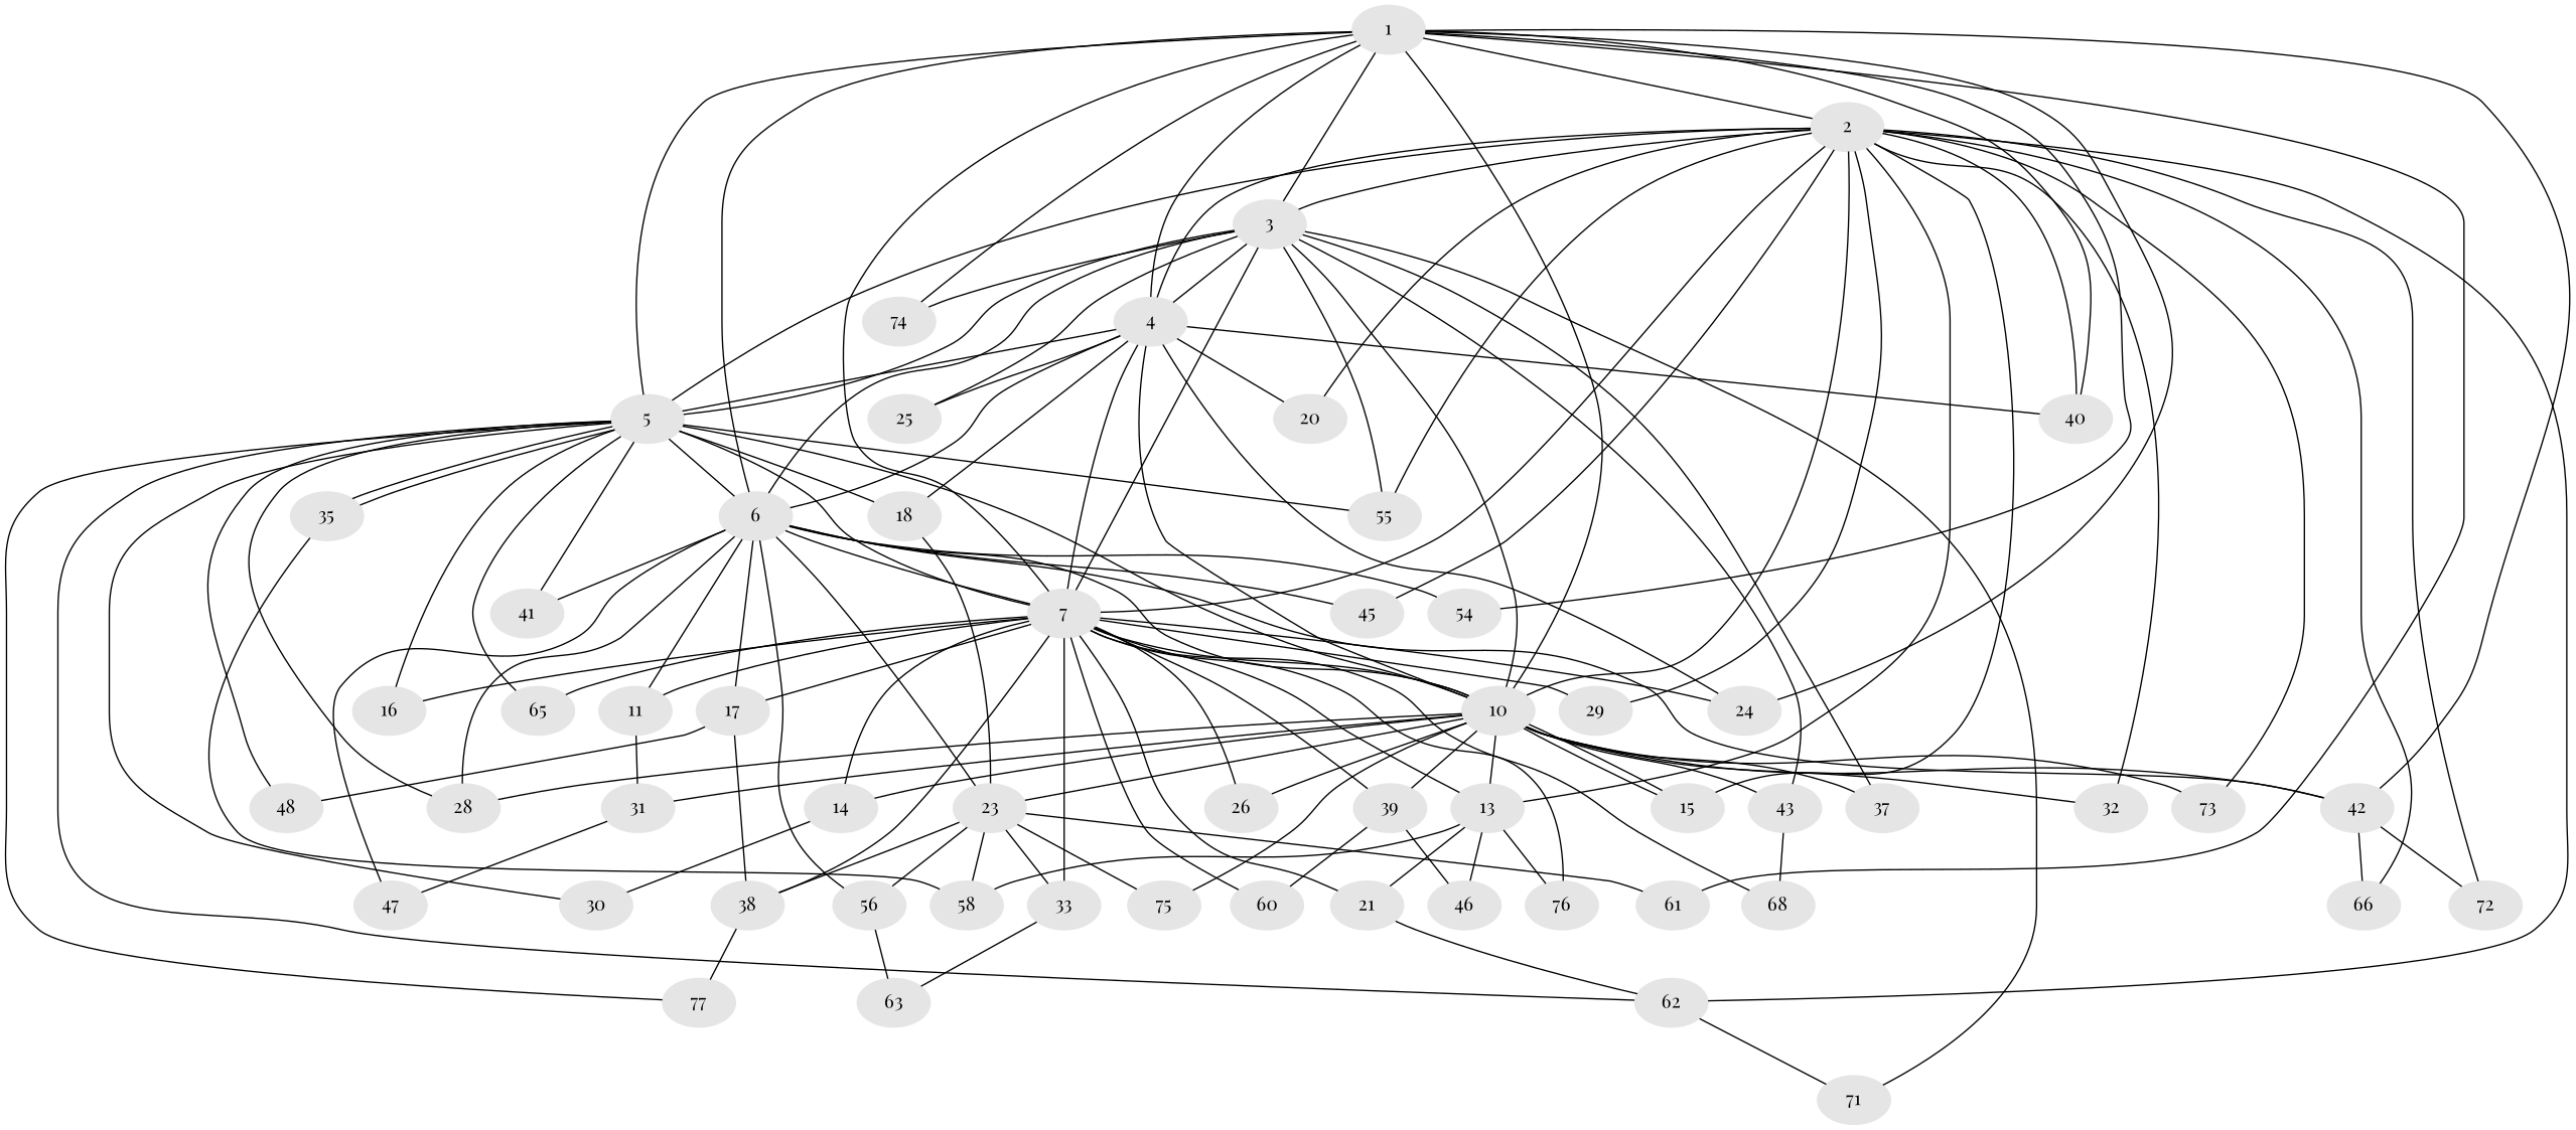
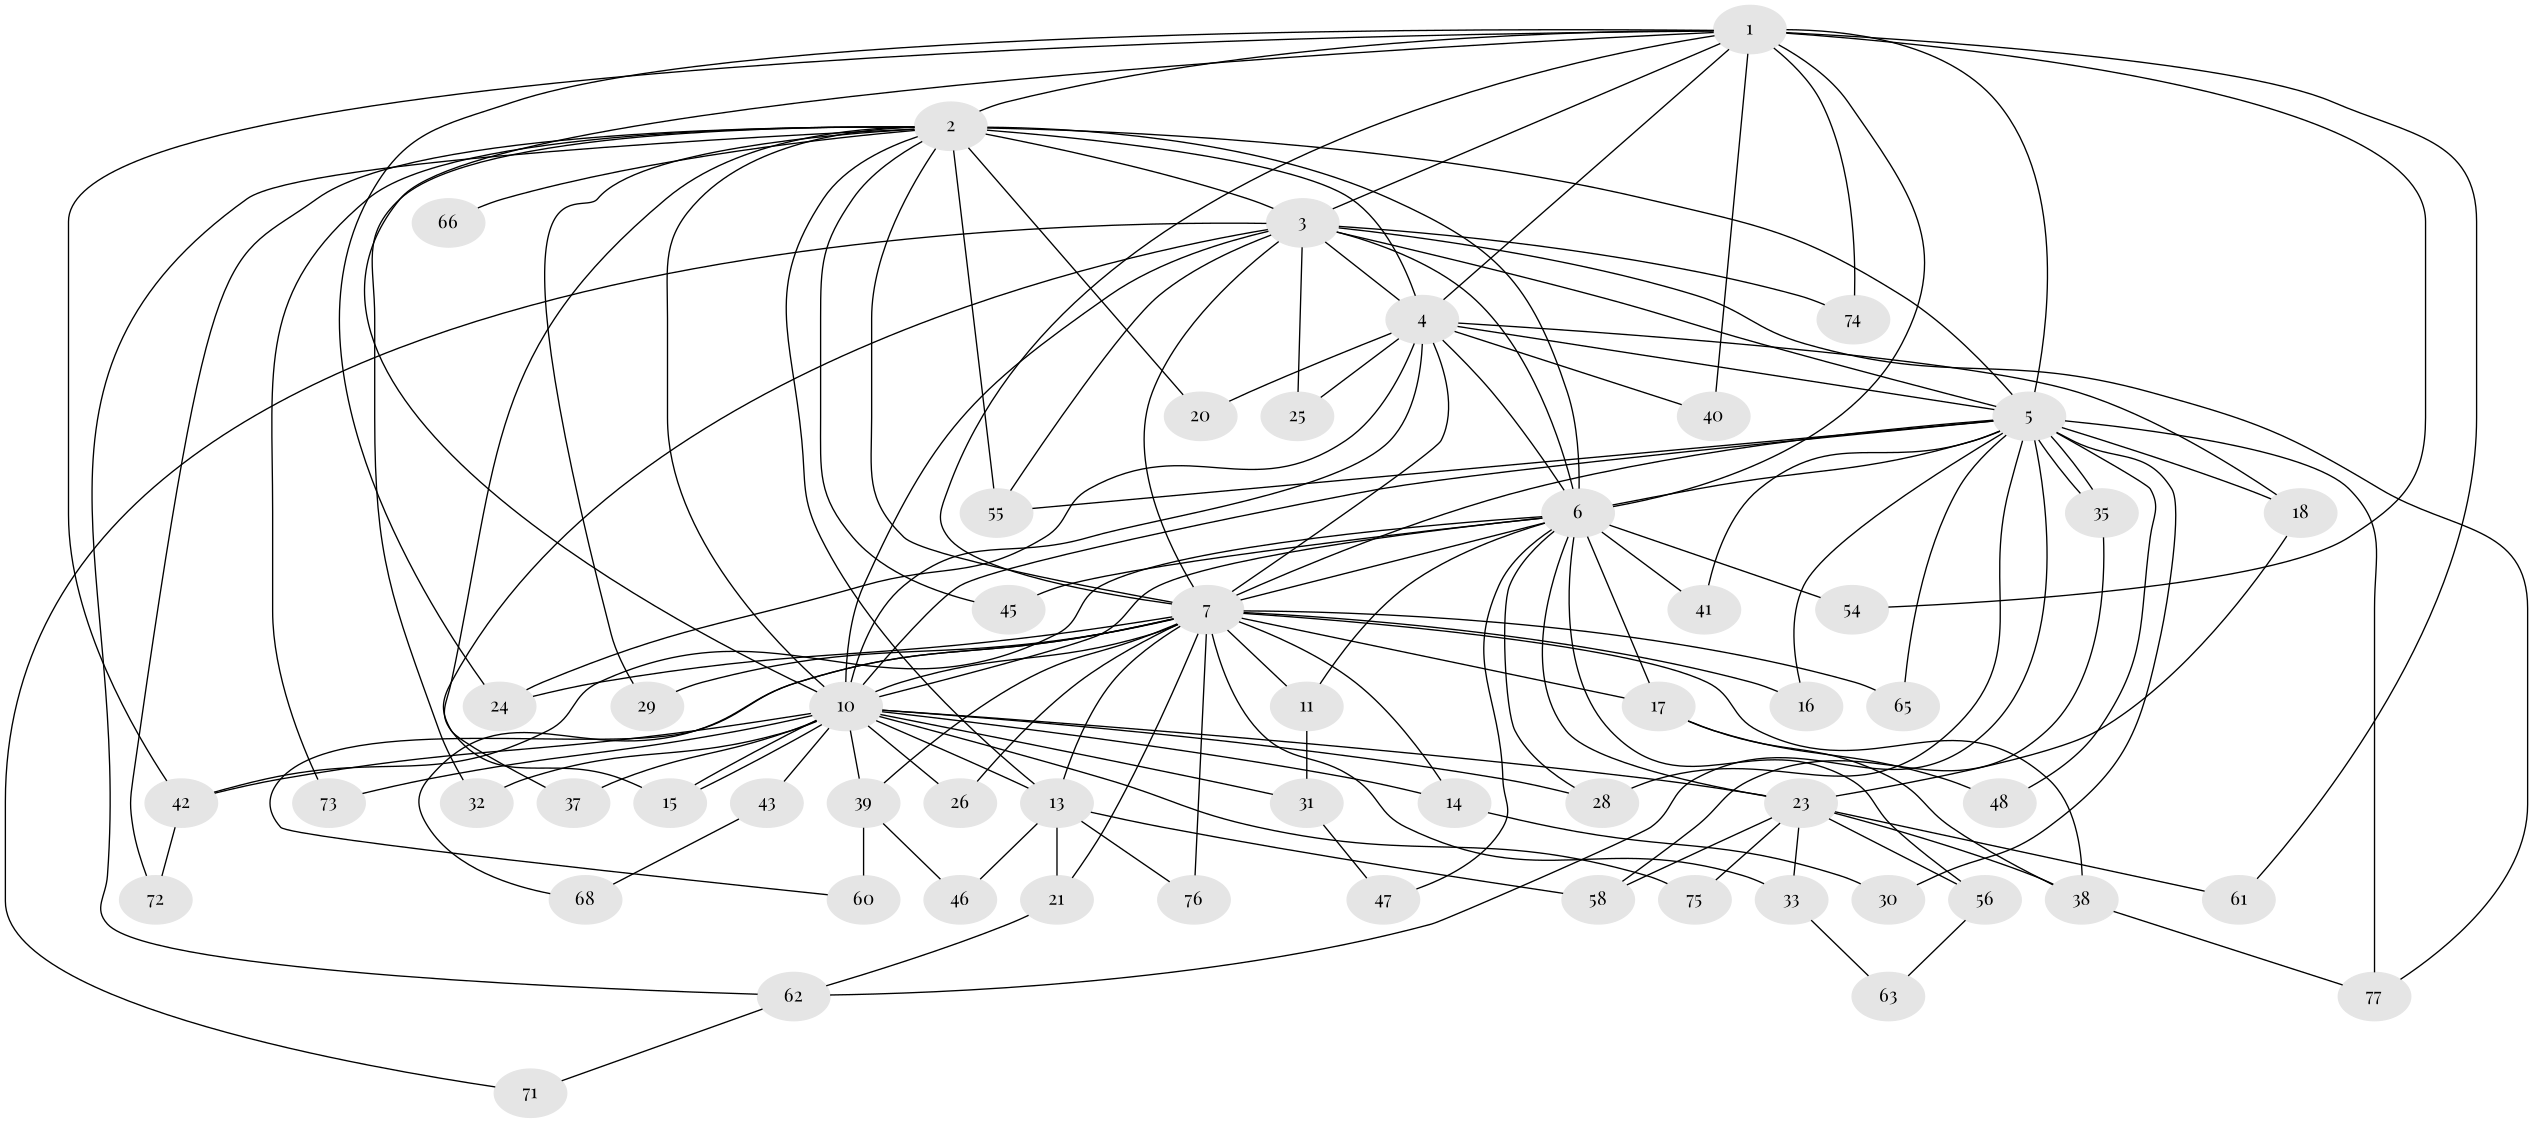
  graph {
    fontname="Playfair Display"
    node [color=gray90 fontname="Playfair Display" style=filled]
    edge [fontname="Playfair Display"]
    1 [super="+19"]
    2 [super="+8"]
    3 [super="+12"]
    4 [super="+22"]
    5 [super="+44"]
    6 [super="+9"]
    7 [super="+57"]
    10 [super="+49"]
    24 [super="+34"]
    40
    42 [super="+67"]
    54
    61
    74
    13 [super="+36"]
    15 [super="+64"]
    20
    29
    32
    45
    55 [super="+69"]
    62 [super="+70"]
    66
    72
    73
    25
    37
    43
    71
    18
    16
    28 [super="+53"]
    30
    35
    41
    48
    65
    77
    11
    17
    23 [super="+27"]
    47
    56
    14
    21
    26 [super="+51"]
    33
    38 [super="+50"]
    39
    60
    68
    76
    31 [super="+52"]
    75
    46
    58 [super="+59"]
    63
    1 -- 2 [weight=2]
    1 -- 3
    1 -- 4
    1 -- 5
    1 -- 6 [weight=3]
    1 -- 7
    1 -- 10
    1 -- 24
    1 -- 40
    1 -- 42
    1 -- 54
    1 -- 61
    1 -- 74
    2 -- 3 [weight=3]
    2 -- 4 [weight=2]
    2 -- 5 [weight=2]
-   2 -- 40 [weight=4]
+   2 -- 6 [weight=4]
    2 -- 7 [weight=2]
    2 -- 10 [weight=3]
    2 -- 13
    2 -- 15
    2 -- 20
    2 -- 29
    2 -- 32
    2 -- 45
    2 -- 55
    2 -- 62
    2 -- 66
    2 -- 72
    2 -- 73
    3 -- 4 [weight=2]
    3 -- 5
    3 -- 6 [weight=2]
    3 -- 7
    3 -- 10
    3 -- 74
    3 -- 55
    3 -- 25
    3 -- 37
-   3 -- 43
+   3 -- 77
    3 -- 71
    4 -- 5
    4 -- 6 [weight=2]
    4 -- 7
    4 -- 10
    4 -- 24
    4 -- 40
    4 -- 20
    4 -- 25
    4 -- 18
    5 -- 6 [weight=3]
    5 -- 7
    5 -- 10
    5 -- 55
    5 -- 62
    5 -- 18
    5 -- 16
    5 -- 28
    5 -- 30
    5 -- 35
    5 -- 35
    5 -- 41
    5 -- 48
    5 -- 65
    5 -- 77
    6 -- 7 [weight=2]
    6 -- 10 [weight=2]
    6 -- 42
    6 -- 54
    6 -- 45
    6 -- 28
    6 -- 41
    6 -- 11
    6 -- 17
    6 -- 23
    6 -- 47
    6 -- 56
    7 -- 10
    7 -- 24
    7 -- 13
    7 -- 29
    7 -- 16
    7 -- 65
    7 -- 11
    7 -- 17
    7 -- 14 [weight=2]
    7 -- 21
    7 -- 26 [weight=2]
    7 -- 33
    7 -- 38
    7 -- 39
    7 -- 60
    7 -- 68
    7 -- 76
    10 -- 42
    10 -- 13
    10 -- 15
    10 -- 15
    10 -- 32
    10 -- 73
    10 -- 37
    10 -- 43
    10 -- 28
    10 -- 23
    10 -- 14
    10 -- 26
    10 -- 39
    10 -- 31 [weight=2]
    10 -- 75
-   42 -- 66
    42 -- 72
    13 -- 21
    13 -- 76
    13 -- 46
    13 -- 58
    62 -- 71
    43 -- 68
    18 -- 23
    35 -- 58
    11 -- 31
    17 -- 48
    17 -- 38
    23 -- 61
    23 -- 56
    23 -- 33
    23 -- 38
    23 -- 75
    23 -- 58
    56 -- 63
    14 -- 30
    21 -- 62
    33 -- 63
    38 -- 77
    39 -- 60
    39 -- 46
    31 -- 47
  }
